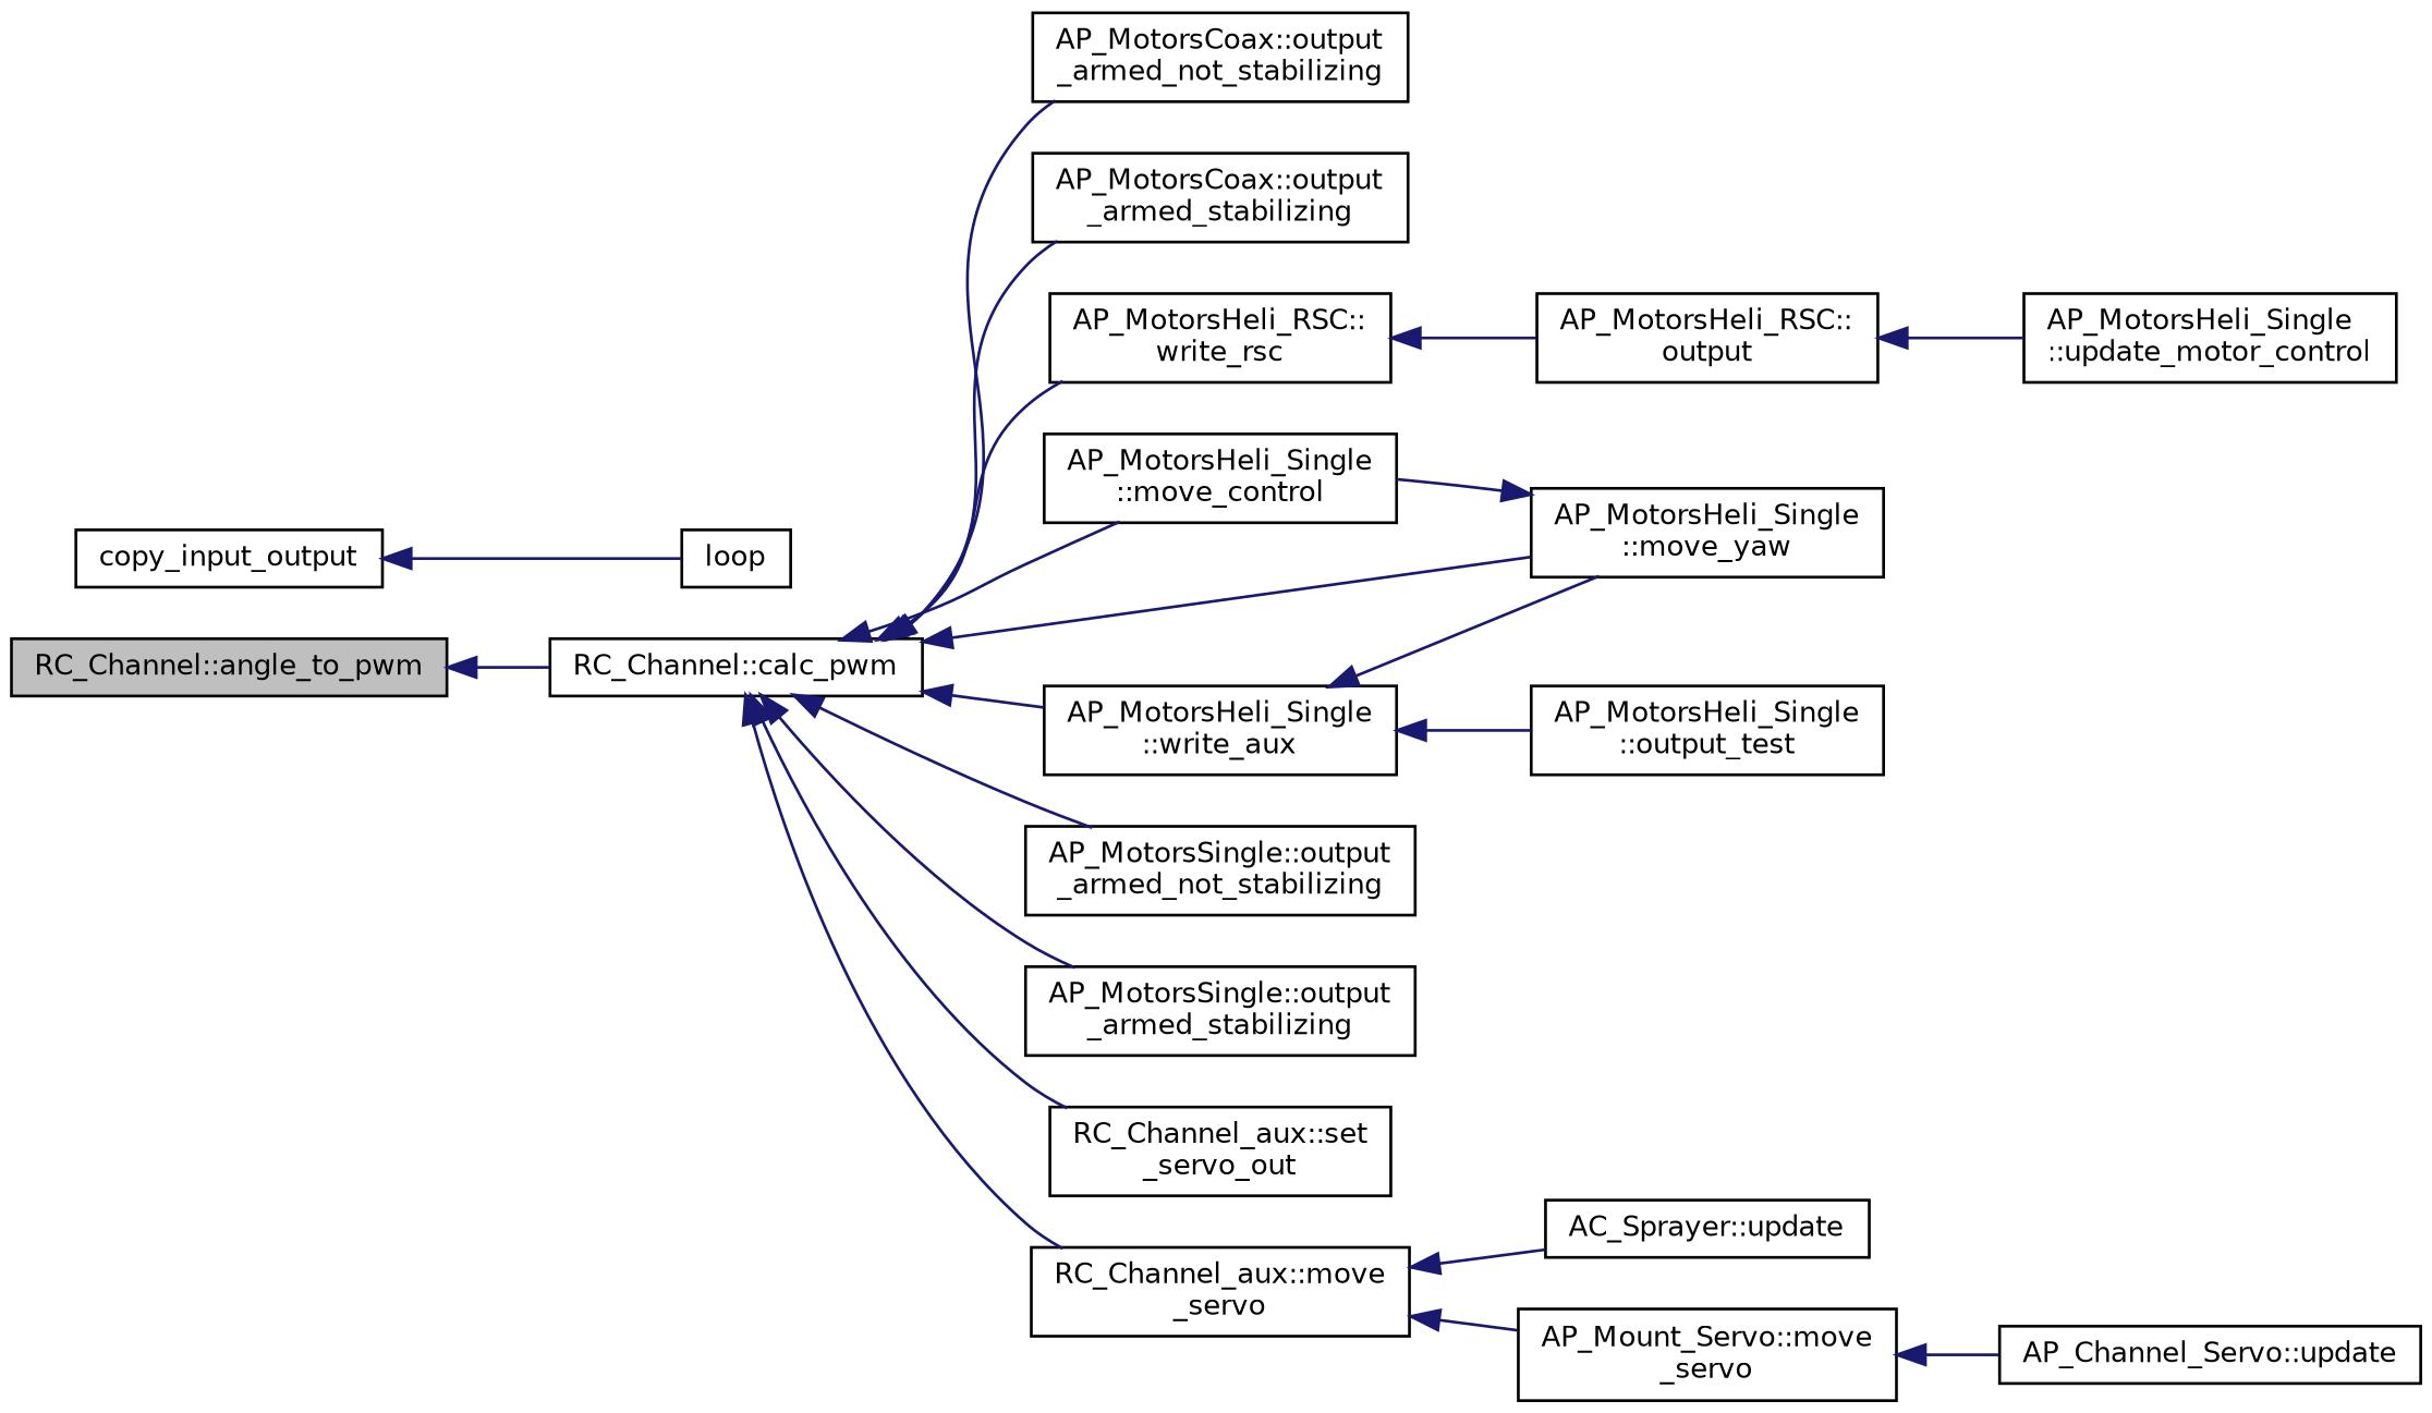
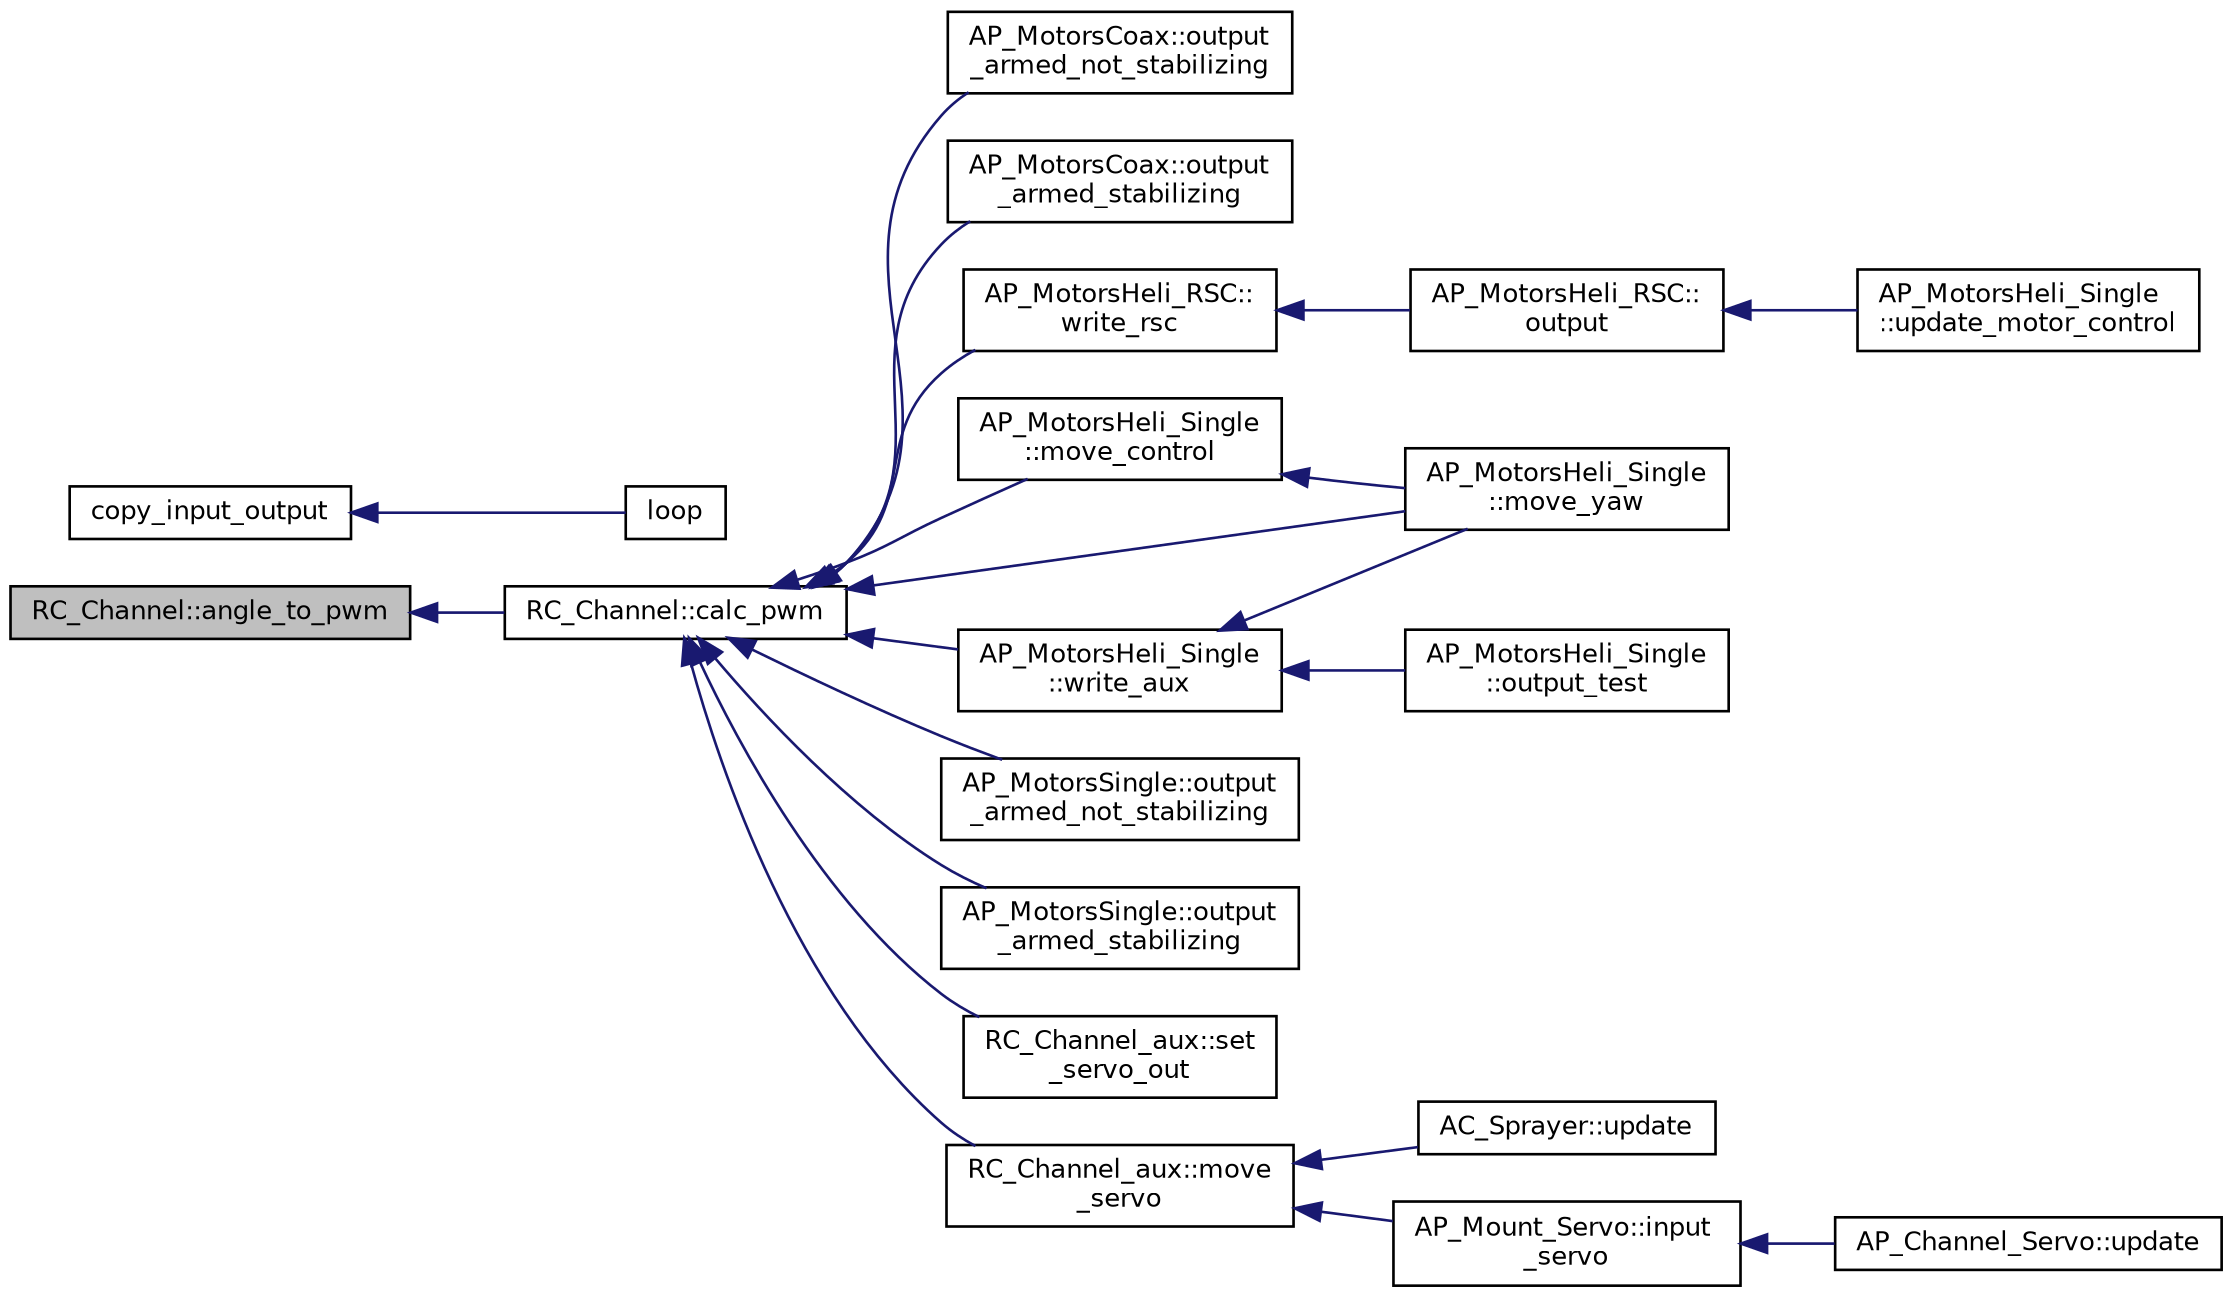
  digraph {
    rankdir=LR
    node [color=black fillcolor=white fontname=Helvetica fontsize=10 shape=record style=filled]
    edge [color=midnightblue dir=back fontname=Helvetica fontsize=10 labelfontname=Helvetica labelfontsize=10 style=solid]
    n1 [fillcolor=grey75 fontcolor=black height=0.2 label="RC_Channel::angle_to_pwm" width=0.4]
    n2 [height=0.2 label="RC_Channel::calc_pwm" width=0.4]
    n3 [height=0.2 label="AP_MotorsCoax::output\l_armed_not_stabilizing" width=0.4]
    n4 [height=0.2 label="AP_MotorsCoax::output\l_armed_stabilizing" width=0.4]
    n5 [height=0.2 label="AP_MotorsHeli_RSC::\lwrite_rsc" width=0.4]
    n6 [height=0.2 label="AP_MotorsHeli_Single\l::move_control" width=0.4]
    n7 [height=0.2 label="AP_MotorsHeli_Single\l::move_yaw" width=0.4]
    n8 [height=0.2 label="AP_MotorsHeli_Single\l::write_aux" width=0.4]
    n9 [height=0.2 label="AP_MotorsSingle::output\l_armed_not_stabilizing" width=0.4]
    n10 [height=0.2 label="AP_MotorsSingle::output\l_armed_stabilizing" width=0.4]
    n11 [height=0.2 label="RC_Channel_aux::set\l_servo_out" width=0.4]
    n12 [height=0.2 label="RC_Channel_aux::move\l_servo" width=0.4]
    n13 [height=0.2 label="AP_MotorsHeli_RSC::\loutput" width=0.4]
    n14 [height=0.2 label="AP_MotorsHeli_Single\l::output_test" width=0.4]
    n15 [height=0.2 label=copy_input_output width=0.4]
    n16 [height=0.2 label=loop width=0.4]
    n17 [height=0.2 label="AC_Sprayer::update" width=0.4]
-   n18 [height=0.2 label="AP_Mount_Servo::move\l_servo" width=0.4]
+   n18 [height=0.2 label="AP_Mount_Servo::input\l_servo" width=0.4]
    n19 [height=0.2 label="AP_MotorsHeli_Single\l::update_motor_control" width=0.4]
    n20 [height=0.2 label="AP_Channel_Servo::update" width=0.4]
    n1 -> n2
    n2 -> n3
    n2 -> n4
    n2 -> n5
    n2 -> n6
    n2 -> n7
    n2 -> n8
    n2 -> n9
    n2 -> n10
    n2 -> n11
    n2 -> n12
    n5 -> n13
-   n7 -> n6
+   n6 -> n7
    n8 -> n7
    n8 -> n14
    n12 -> n17
    n12 -> n18
    n13 -> n19
    n15 -> n16
    n18 -> n20
  }
